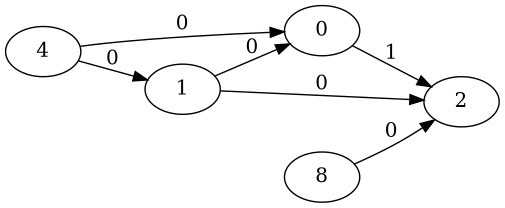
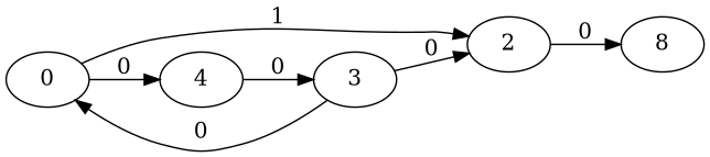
  digraph {
    rankdir=LR
    0
    2
    4
-   1
+   1 [label=3]
    n5 [label=8]
    0 -> 2 [label=1]
-   4 -> 0 [label=0]
-   n5 -> 2 [label=0]
+   0 -> 4 [label=0]
+   2 -> n5 [label=0]
    4 -> 1 [label=0]
    1 -> 0 [label=0]
    1 -> 2 [label=0]
  }
